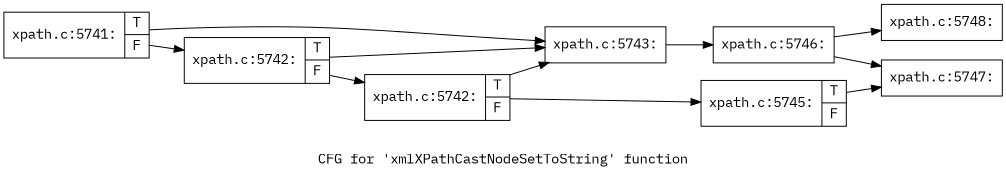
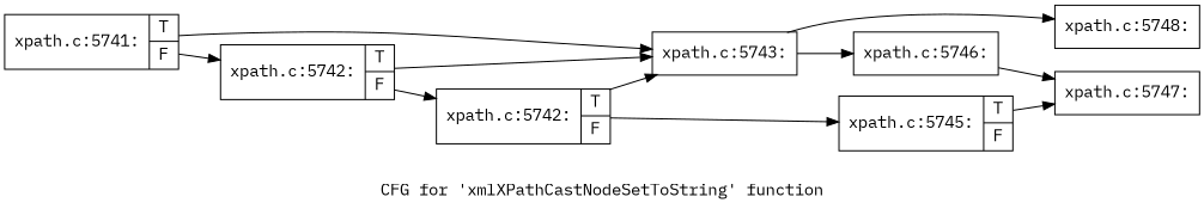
  digraph {
    fontname="IBM Plex Mono"
    label="CFG for 'xmlXPathCastNodeSetToString' function"
    rankdir=LR
    node [fontname="IBM Plex Mono" shape=record]
    edge [fontname="IBM Plex Mono"]
    n1 [label="{xpath.c:5741:|{<s0>T|<s1>F}}"]
    n2 [label="{xpath.c:5743:}"]
    n3 [label="{xpath.c:5742:|{<s0>T|<s1>F}}"]
    n4 [label="{xpath.c:5748:}"]
    n5 [label="{xpath.c:5746:}"]
    n6 [label="{xpath.c:5742:|{<s0>T|<s1>F}}"]
    n7 [label="{xpath.c:5745:|{<s0>T|<s1>F}}"]
    n8 [label="{xpath.c:5747:}"]
    n1 -> n2
    n1 -> n3
-   n5 -> n4
+   n2 -> n4
    n2 -> n5
    n3 -> n2
    n3 -> n6
    n5 -> n8
    n6 -> n2
    n6 -> n7
    n7 -> n8
  }
